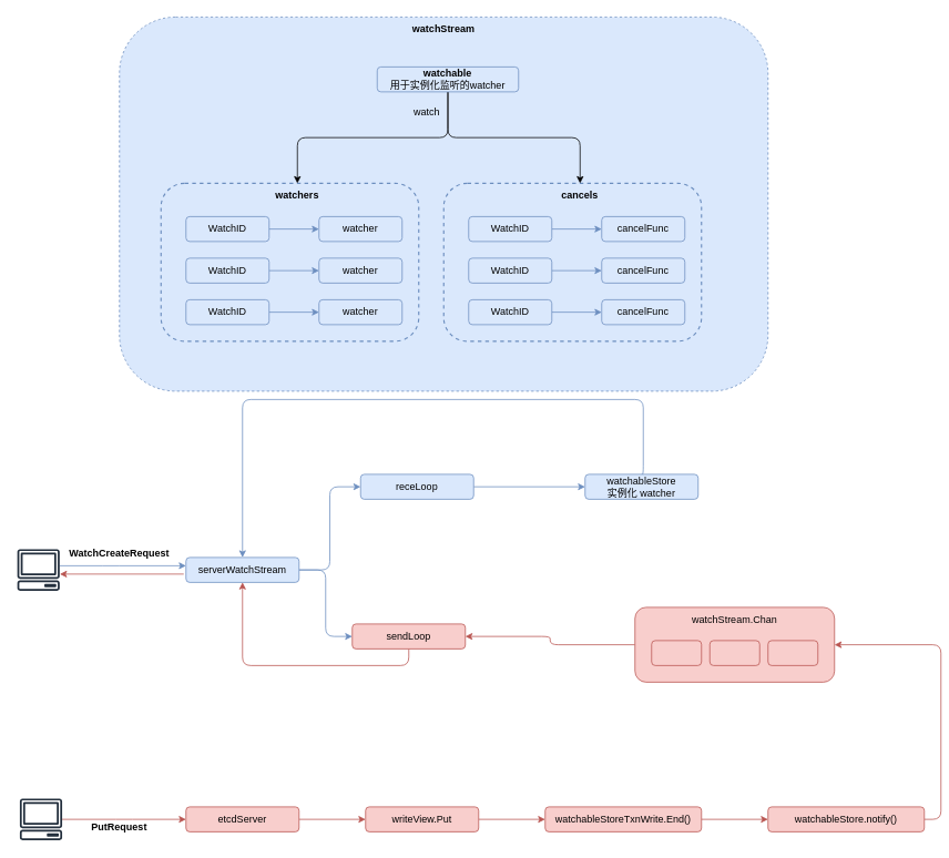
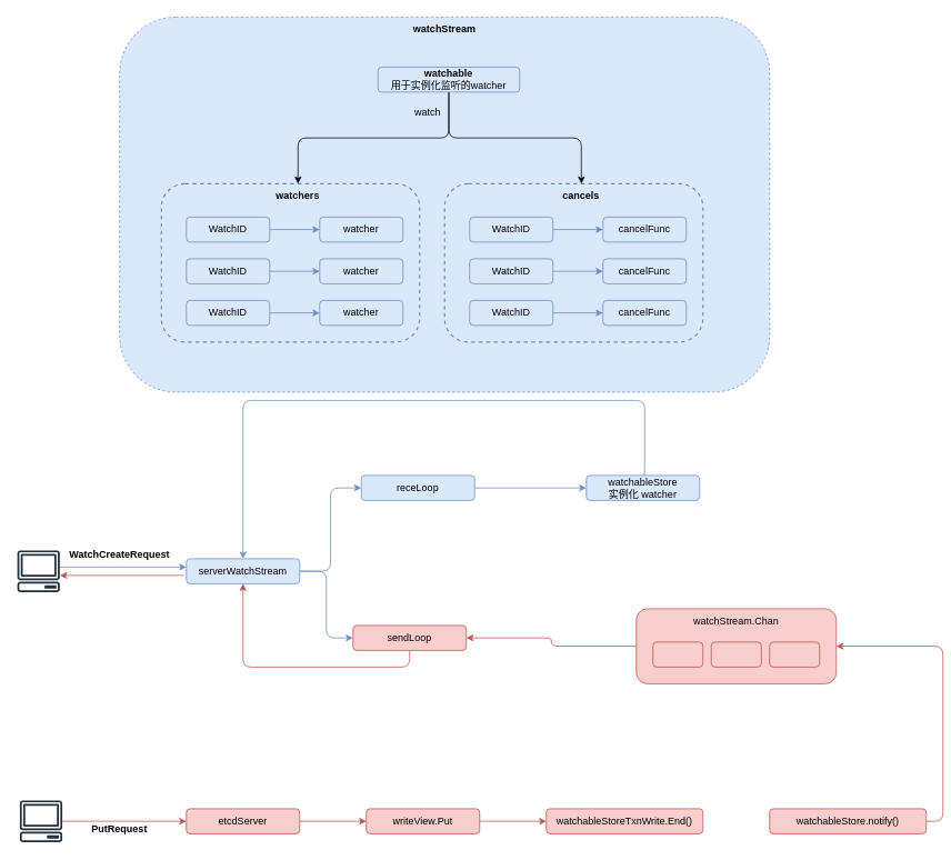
  <mxCell id="0" />
  <mxCell id="1" parent="0" />
  <mxCell id="2" value="" style="rounded=1;whiteSpace=wrap;html=1;dashed=1;fillColor=#dae8fc;strokeColor=#6c8ebf;" parent="1" vertex="1"><mxGeometry x="143" y="20" width="780" height="450" as="geometry" /></mxCell>
  <mxCell id="3" style="edgeStyle=orthogonalEdgeStyle;rounded=1;orthogonalLoop=1;jettySize=auto;html=1;exitX=1;exitY=0.5;exitDx=0;exitDy=0;entryX=0;entryY=0.5;entryDx=0;entryDy=0;fillColor=#dae8fc;strokeColor=#6c8ebf;" parent="1" source="5" target="7" edge="1"><mxGeometry relative="1" as="geometry" /></mxCell>
  <mxCell id="4" style="edgeStyle=orthogonalEdgeStyle;rounded=1;orthogonalLoop=1;jettySize=auto;html=1;exitX=1;exitY=0.5;exitDx=0;exitDy=0;entryX=0;entryY=0.5;entryDx=0;entryDy=0;fillColor=#dae8fc;strokeColor=#6c8ebf;" parent="1" source="5" target="9" edge="1"><mxGeometry relative="1" as="geometry" /></mxCell>
  <mxCell id="5" value="serverWatchStream" style="rounded=1;whiteSpace=wrap;html=1;fillColor=#dae8fc;strokeColor=#6c8ebf;" parent="1" vertex="1"><mxGeometry x="223" y="670" width="136" height="30" as="geometry" /></mxCell>
  <mxCell id="6" value="" style="edgeStyle=orthogonalEdgeStyle;rounded=1;orthogonalLoop=1;jettySize=auto;html=1;fillColor=#dae8fc;strokeColor=#6c8ebf;" parent="1" source="7" target="14" edge="1"><mxGeometry relative="1" as="geometry" /></mxCell>
  <mxCell id="7" value="receLoop" style="rounded=1;whiteSpace=wrap;html=1;fillColor=#dae8fc;strokeColor=#6c8ebf;" parent="1" vertex="1"><mxGeometry x="433" y="570" width="136" height="30" as="geometry" /></mxCell>
  <mxCell id="8" style="edgeStyle=orthogonalEdgeStyle;rounded=1;orthogonalLoop=1;jettySize=auto;html=1;exitX=0.5;exitY=1;exitDx=0;exitDy=0;entryX=0.5;entryY=1;entryDx=0;entryDy=0;fillColor=#f8cecc;strokeColor=#b85450;" edge="1" parent="1" source="9" target="5"><mxGeometry relative="1" as="geometry" /></mxCell>
  <mxCell id="9" value="sendLoop" style="rounded=1;whiteSpace=wrap;html=1;fillColor=#f8cecc;strokeColor=#b85450;" parent="1" vertex="1"><mxGeometry x="423" y="750" width="136" height="30" as="geometry" /></mxCell>
  <mxCell id="10" value="" style="edgeStyle=orthogonalEdgeStyle;rounded=1;orthogonalLoop=1;jettySize=auto;html=1;fillColor=#dae8fc;strokeColor=#6c8ebf;" parent="1" source="11" target="5" edge="1"><mxGeometry relative="1" as="geometry"><Array as="points"><mxPoint x="133" y="680" /><mxPoint x="133" y="680" /></Array></mxGeometry></mxCell>
  <mxCell id="11" value="" style="sketch=0;outlineConnect=0;fontColor=#232F3E;gradientColor=none;fillColor=#232F3D;strokeColor=none;dashed=0;verticalLabelPosition=bottom;verticalAlign=top;align=center;html=1;fontSize=12;fontStyle=0;aspect=fixed;pointerEvents=1;shape=mxgraph.aws4.client;rounded=1;" parent="1" vertex="1"><mxGeometry x="20" y="660" width="51.31" height="50" as="geometry" /></mxCell>
  <mxCell id="12" value="WatchCreateRequest" style="text;html=1;strokeColor=none;fillColor=none;align=center;verticalAlign=middle;whiteSpace=wrap;rounded=0;fontStyle=1" parent="1" vertex="1"><mxGeometry x="113" y="650" width="60" height="30" as="geometry" /></mxCell>
  <mxCell id="13" style="edgeStyle=orthogonalEdgeStyle;rounded=1;orthogonalLoop=1;jettySize=auto;html=1;exitX=0.5;exitY=0;exitDx=0;exitDy=0;fillColor=#dae8fc;strokeColor=#6c8ebf;" parent="1" source="14" target="5" edge="1"><mxGeometry relative="1" as="geometry"><Array as="points"><mxPoint x="773" y="570" /><mxPoint x="773" y="480" /><mxPoint x="291" y="480" /></Array></mxGeometry></mxCell>
  <mxCell id="14" value="watchableStore&lt;br&gt;实例化 watcher" style="rounded=1;whiteSpace=wrap;html=1;fillColor=#dae8fc;strokeColor=#6c8ebf;" parent="1" vertex="1"><mxGeometry x="703" y="570" width="136" height="30" as="geometry" /></mxCell>
  <mxCell id="15" value="" style="rounded=1;whiteSpace=wrap;html=1;dashed=1;strokeWidth=1.5;fillColor=#dae8fc;strokeColor=#6c8ebf;" parent="1" vertex="1"><mxGeometry x="193" y="220" width="310" height="190" as="geometry" /></mxCell>
  <mxCell id="16" value="watchStream" style="text;html=1;strokeColor=none;fillColor=none;align=center;verticalAlign=middle;whiteSpace=wrap;rounded=1;fontStyle=1" parent="1" vertex="1"><mxGeometry x="503" y="20" width="60" height="30" as="geometry" /></mxCell>
  <mxCell id="17" style="edgeStyle=orthogonalEdgeStyle;rounded=1;orthogonalLoop=1;jettySize=auto;html=1;exitX=1;exitY=0.5;exitDx=0;exitDy=0;fillColor=#dae8fc;strokeColor=#6c8ebf;" parent="1" source="18" target="25" edge="1"><mxGeometry relative="1" as="geometry" /></mxCell>
  <mxCell id="18" value="WatchID" style="rounded=1;whiteSpace=wrap;html=1;fillColor=#dae8fc;strokeColor=#6c8ebf;" parent="1" vertex="1"><mxGeometry x="223" y="360" width="100" height="30" as="geometry" /></mxCell>
  <mxCell id="19" style="edgeStyle=orthogonalEdgeStyle;rounded=1;orthogonalLoop=1;jettySize=auto;html=1;exitX=1;exitY=0.5;exitDx=0;exitDy=0;entryX=0;entryY=0.5;entryDx=0;entryDy=0;fillColor=#dae8fc;strokeColor=#6c8ebf;" parent="1" source="20" target="24" edge="1"><mxGeometry relative="1" as="geometry" /></mxCell>
  <mxCell id="20" value="WatchID" style="rounded=1;whiteSpace=wrap;html=1;fillColor=#dae8fc;strokeColor=#6c8ebf;" parent="1" vertex="1"><mxGeometry x="223" y="310" width="100" height="30" as="geometry" /></mxCell>
  <mxCell id="21" style="edgeStyle=orthogonalEdgeStyle;rounded=1;orthogonalLoop=1;jettySize=auto;html=1;exitX=1;exitY=0.5;exitDx=0;exitDy=0;fillColor=#dae8fc;strokeColor=#6c8ebf;" parent="1" source="22" target="23" edge="1"><mxGeometry relative="1" as="geometry" /></mxCell>
  <mxCell id="22" value="WatchID" style="rounded=1;whiteSpace=wrap;html=1;fillColor=#dae8fc;strokeColor=#6c8ebf;" parent="1" vertex="1"><mxGeometry x="223" y="260" width="100" height="30" as="geometry" /></mxCell>
  <mxCell id="23" value="watcher" style="rounded=1;whiteSpace=wrap;html=1;fillColor=#dae8fc;strokeColor=#6c8ebf;" parent="1" vertex="1"><mxGeometry x="383" y="260" width="100" height="30" as="geometry" /></mxCell>
  <mxCell id="24" value="watcher" style="rounded=1;whiteSpace=wrap;html=1;fillColor=#dae8fc;strokeColor=#6c8ebf;" parent="1" vertex="1"><mxGeometry x="383" y="310" width="100" height="30" as="geometry" /></mxCell>
  <mxCell id="25" value="watcher" style="rounded=1;whiteSpace=wrap;html=1;fillColor=#dae8fc;strokeColor=#6c8ebf;" parent="1" vertex="1"><mxGeometry x="383" y="360" width="100" height="30" as="geometry" /></mxCell>
  <mxCell id="26" value="watchers" style="text;html=1;align=center;verticalAlign=middle;whiteSpace=wrap;rounded=1;fontStyle=1" parent="1" vertex="1"><mxGeometry x="327" y="220" width="60" height="30" as="geometry" /></mxCell>
  <mxCell id="27" value="" style="rounded=1;whiteSpace=wrap;html=1;fillColor=#dae8fc;strokeColor=#6c8ebf;dashed=1;strokeWidth=1.5;" parent="1" vertex="1"><mxGeometry x="533" y="220" width="310" height="190" as="geometry" /></mxCell>
  <mxCell id="28" style="edgeStyle=orthogonalEdgeStyle;rounded=1;orthogonalLoop=1;jettySize=auto;html=1;exitX=1;exitY=0.5;exitDx=0;exitDy=0;fillColor=#dae8fc;strokeColor=#6c8ebf;" parent="1" source="29" target="36" edge="1"><mxGeometry relative="1" as="geometry" /></mxCell>
  <mxCell id="29" value="WatchID" style="rounded=1;whiteSpace=wrap;html=1;fillColor=#dae8fc;strokeColor=#6c8ebf;" parent="1" vertex="1"><mxGeometry x="563" y="360" width="100" height="30" as="geometry" /></mxCell>
  <mxCell id="30" style="edgeStyle=orthogonalEdgeStyle;rounded=1;orthogonalLoop=1;jettySize=auto;html=1;exitX=1;exitY=0.5;exitDx=0;exitDy=0;entryX=0;entryY=0.5;entryDx=0;entryDy=0;fillColor=#dae8fc;strokeColor=#6c8ebf;" parent="1" source="31" target="35" edge="1"><mxGeometry relative="1" as="geometry" /></mxCell>
  <mxCell id="31" value="WatchID" style="rounded=1;whiteSpace=wrap;html=1;fillColor=#dae8fc;strokeColor=#6c8ebf;" parent="1" vertex="1"><mxGeometry x="563" y="310" width="100" height="30" as="geometry" /></mxCell>
  <mxCell id="32" style="edgeStyle=orthogonalEdgeStyle;rounded=1;orthogonalLoop=1;jettySize=auto;html=1;exitX=1;exitY=0.5;exitDx=0;exitDy=0;fillColor=#dae8fc;strokeColor=#6c8ebf;" parent="1" source="33" target="34" edge="1"><mxGeometry relative="1" as="geometry" /></mxCell>
  <mxCell id="33" value="WatchID" style="rounded=1;whiteSpace=wrap;html=1;fillColor=#dae8fc;strokeColor=#6c8ebf;" parent="1" vertex="1"><mxGeometry x="563" y="260" width="100" height="30" as="geometry" /></mxCell>
  <mxCell id="34" value="cancelFunc" style="rounded=1;whiteSpace=wrap;html=1;fillColor=#dae8fc;strokeColor=#6c8ebf;" parent="1" vertex="1"><mxGeometry x="723" y="260" width="100" height="30" as="geometry" /></mxCell>
  <mxCell id="35" value="cancelFunc" style="rounded=1;whiteSpace=wrap;html=1;fillColor=#dae8fc;strokeColor=#6c8ebf;" parent="1" vertex="1"><mxGeometry x="723" y="310" width="100" height="30" as="geometry" /></mxCell>
  <mxCell id="36" value="cancelFunc" style="rounded=1;whiteSpace=wrap;html=1;fillColor=#dae8fc;strokeColor=#6c8ebf;" parent="1" vertex="1"><mxGeometry x="723" y="360" width="100" height="30" as="geometry" /></mxCell>
  <mxCell id="37" value="cancels" style="text;html=1;align=center;verticalAlign=middle;whiteSpace=wrap;rounded=1;fontStyle=1" parent="1" vertex="1"><mxGeometry x="667" y="220" width="60" height="30" as="geometry" /></mxCell>
  <mxCell id="38" value="" style="edgeStyle=orthogonalEdgeStyle;rounded=1;orthogonalLoop=1;jettySize=auto;html=1;exitX=0.5;exitY=1;exitDx=0;exitDy=0;" parent="1" source="40" target="26" edge="1"><mxGeometry relative="1" as="geometry" /></mxCell>
  <mxCell id="39" style="edgeStyle=orthogonalEdgeStyle;rounded=1;orthogonalLoop=1;jettySize=auto;html=1;exitX=0.5;exitY=1;exitDx=0;exitDy=0;entryX=0.5;entryY=0;entryDx=0;entryDy=0;" parent="1" source="40" target="37" edge="1"><mxGeometry relative="1" as="geometry" /></mxCell>
  <mxCell id="40" value="&lt;b&gt;watchable&lt;/b&gt;&lt;br&gt;用于实例化监听的watcher" style="rounded=1;whiteSpace=wrap;html=1;fillColor=#dae8fc;strokeColor=#6c8ebf;" parent="1" vertex="1"><mxGeometry x="453" y="80" width="170" height="30" as="geometry" /></mxCell>
  <mxCell id="41" value="watch" style="text;html=1;strokeColor=none;fillColor=none;align=center;verticalAlign=middle;whiteSpace=wrap;rounded=0;" parent="1" vertex="1"><mxGeometry x="483" y="120" width="60" height="30" as="geometry" /></mxCell>
  <mxCell id="42" value="" style="edgeStyle=orthogonalEdgeStyle;rounded=1;orthogonalLoop=1;jettySize=auto;html=1;fillColor=#f8cecc;strokeColor=#b85450;" edge="1" source="43" parent="1"><mxGeometry relative="1" as="geometry"><mxPoint x="223" y="985" as="targetPoint" /></mxGeometry></mxCell>
  <mxCell id="43" value="" style="sketch=0;outlineConnect=0;fontColor=#232F3E;gradientColor=none;fillColor=#232F3D;strokeColor=none;dashed=0;verticalLabelPosition=bottom;verticalAlign=top;align=center;html=1;fontSize=12;fontStyle=0;aspect=fixed;pointerEvents=1;shape=mxgraph.aws4.client;rounded=1;" vertex="1" parent="1"><mxGeometry x="23" y="960" width="51.31" height="50" as="geometry" /></mxCell>
  <mxCell id="44" value="PutRequest" style="text;html=1;strokeColor=none;fillColor=none;align=center;verticalAlign=middle;whiteSpace=wrap;rounded=0;fontStyle=1" vertex="1" parent="1"><mxGeometry x="113" y="980" width="60" height="30" as="geometry" /></mxCell>
  <mxCell id="45" value="" style="edgeStyle=orthogonalEdgeStyle;rounded=1;orthogonalLoop=1;jettySize=auto;html=1;fillColor=#f8cecc;strokeColor=#b85450;" edge="1" parent="1" source="46" target="48"><mxGeometry relative="1" as="geometry" /></mxCell>
  <mxCell id="46" value="etcdServer" style="rounded=1;whiteSpace=wrap;html=1;fillColor=#f8cecc;strokeColor=#b85450;" vertex="1" parent="1"><mxGeometry x="223" y="970" width="136" height="30" as="geometry" /></mxCell>
  <mxCell id="47" value="" style="edgeStyle=orthogonalEdgeStyle;rounded=1;orthogonalLoop=1;jettySize=auto;html=1;fillColor=#f8cecc;strokeColor=#b85450;" edge="1" parent="1" source="48" target="50"><mxGeometry relative="1" as="geometry" /></mxCell>
  <mxCell id="48" value="writeView.Put" style="rounded=1;whiteSpace=wrap;html=1;fillColor=#f8cecc;strokeColor=#b85450;" vertex="1" parent="1"><mxGeometry x="439" y="970" width="136" height="30" as="geometry" /></mxCell>
- <mxCell id="49" value="" style="edgeStyle=orthogonalEdgeStyle;rounded=1;orthogonalLoop=1;jettySize=auto;html=1;fillColor=#f8cecc;strokeColor=#b85450;" edge="1" parent="1" source="50" target="52"><mxGeometry relative="1" as="geometry" /></mxCell>
  <mxCell id="50" value="watchableStoreTxnWrite.End()" style="rounded=1;whiteSpace=wrap;html=1;fillColor=#f8cecc;strokeColor=#b85450;" vertex="1" parent="1"><mxGeometry x="655" y="970" width="188" height="30" as="geometry" /></mxCell>
  <mxCell id="51" style="edgeStyle=orthogonalEdgeStyle;rounded=1;orthogonalLoop=1;jettySize=auto;html=1;exitX=1;exitY=0.5;exitDx=0;exitDy=0;entryX=1;entryY=0.5;entryDx=0;entryDy=0;fillColor=#f8cecc;strokeColor=#b85450;" edge="1" parent="1" source="52" target="54"><mxGeometry relative="1" as="geometry" /></mxCell>
  <mxCell id="52" value="watchableStore.notify()" style="rounded=1;whiteSpace=wrap;html=1;fillColor=#f8cecc;strokeColor=#b85450;" vertex="1" parent="1"><mxGeometry x="923" y="970" width="188" height="30" as="geometry" /></mxCell>
  <mxCell id="53" style="edgeStyle=orthogonalEdgeStyle;rounded=1;orthogonalLoop=1;jettySize=auto;html=1;exitX=0;exitY=0.5;exitDx=0;exitDy=0;entryX=1;entryY=0.5;entryDx=0;entryDy=0;fillColor=#f8cecc;strokeColor=#b85450;" edge="1" parent="1" source="54" target="9"><mxGeometry relative="1" as="geometry" /></mxCell>
  <mxCell id="54" value="" style="rounded=1;whiteSpace=wrap;html=1;fillColor=#f8cecc;strokeColor=#b85450;" vertex="1" parent="1"><mxGeometry x="763" y="730" width="240" height="90" as="geometry" /></mxCell>
  <mxCell id="55" value="" style="rounded=1;whiteSpace=wrap;html=1;fillColor=#f8cecc;strokeColor=#b85450;" vertex="1" parent="1"><mxGeometry x="783" y="770" width="60" height="30" as="geometry" /></mxCell>
  <mxCell id="56" value="watchStream.Chan" style="text;html=1;align=center;verticalAlign=middle;whiteSpace=wrap;rounded=0;" vertex="1" parent="1"><mxGeometry x="853" y="730" width="60" height="30" as="geometry" /></mxCell>
  <mxCell id="57" value="" style="rounded=1;whiteSpace=wrap;html=1;fillColor=#f8cecc;strokeColor=#b85450;" vertex="1" parent="1"><mxGeometry x="853" y="770" width="60" height="30" as="geometry" /></mxCell>
  <mxCell id="58" value="" style="rounded=1;whiteSpace=wrap;html=1;fillColor=#f8cecc;strokeColor=#b85450;" vertex="1" parent="1"><mxGeometry x="923" y="770" width="60" height="30" as="geometry" /></mxCell>
  <mxCell id="59" value="" style="edgeStyle=orthogonalEdgeStyle;rounded=1;orthogonalLoop=1;jettySize=auto;html=1;fillColor=#f8cecc;strokeColor=#b85450;" edge="1" parent="1"><mxGeometry relative="1" as="geometry"><mxPoint x="220.31" y="690" as="sourcePoint" /><mxPoint x="71.31" y="690" as="targetPoint" /></mxGeometry></mxCell>
